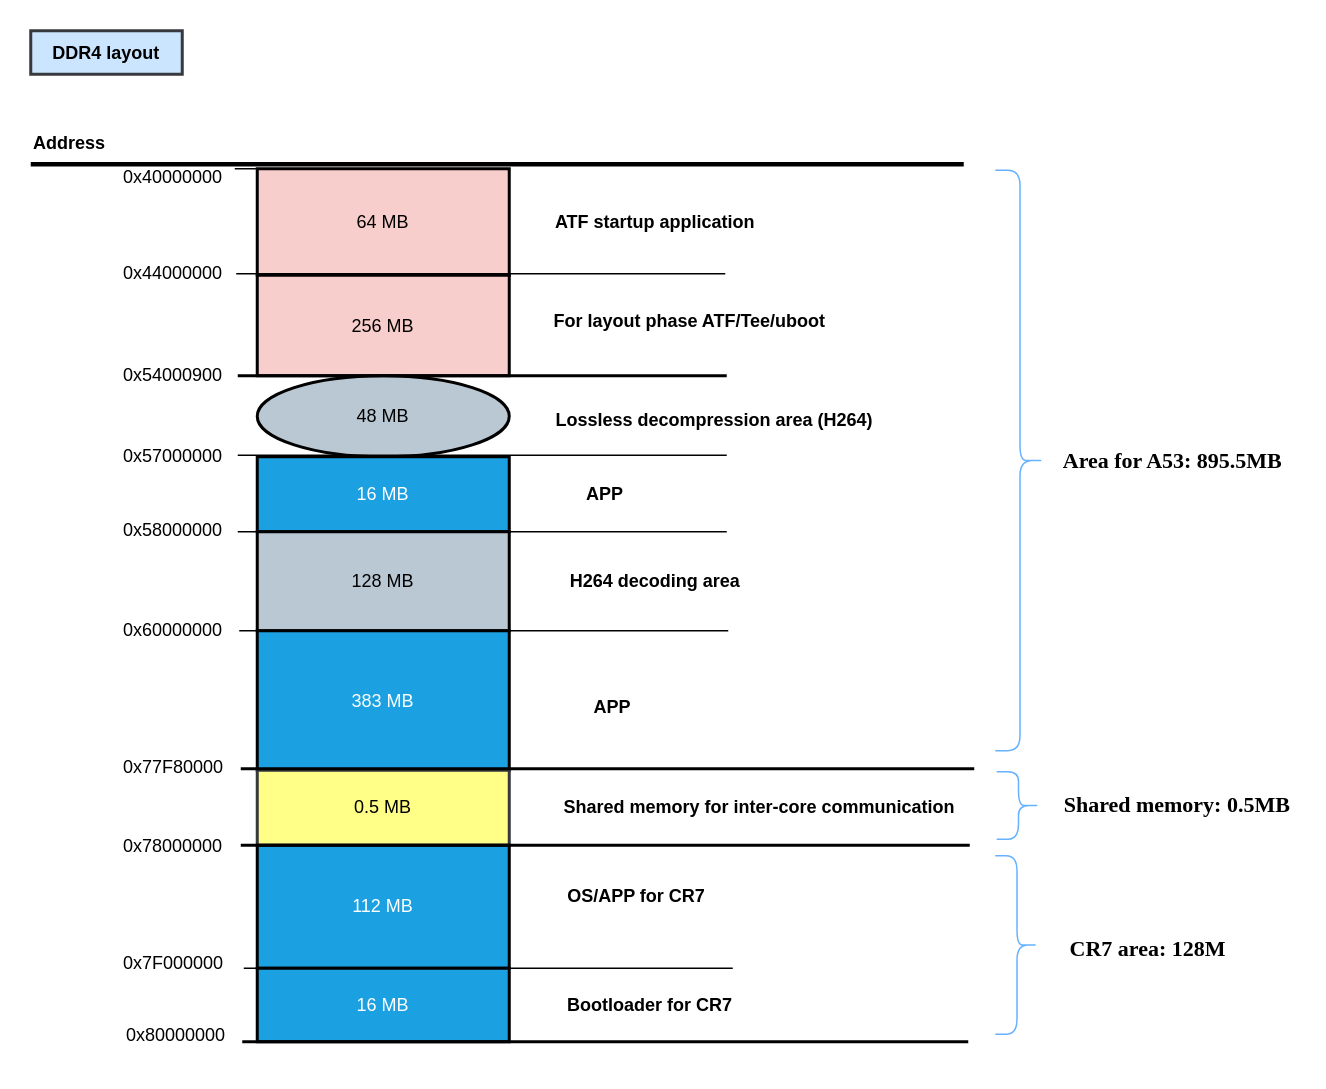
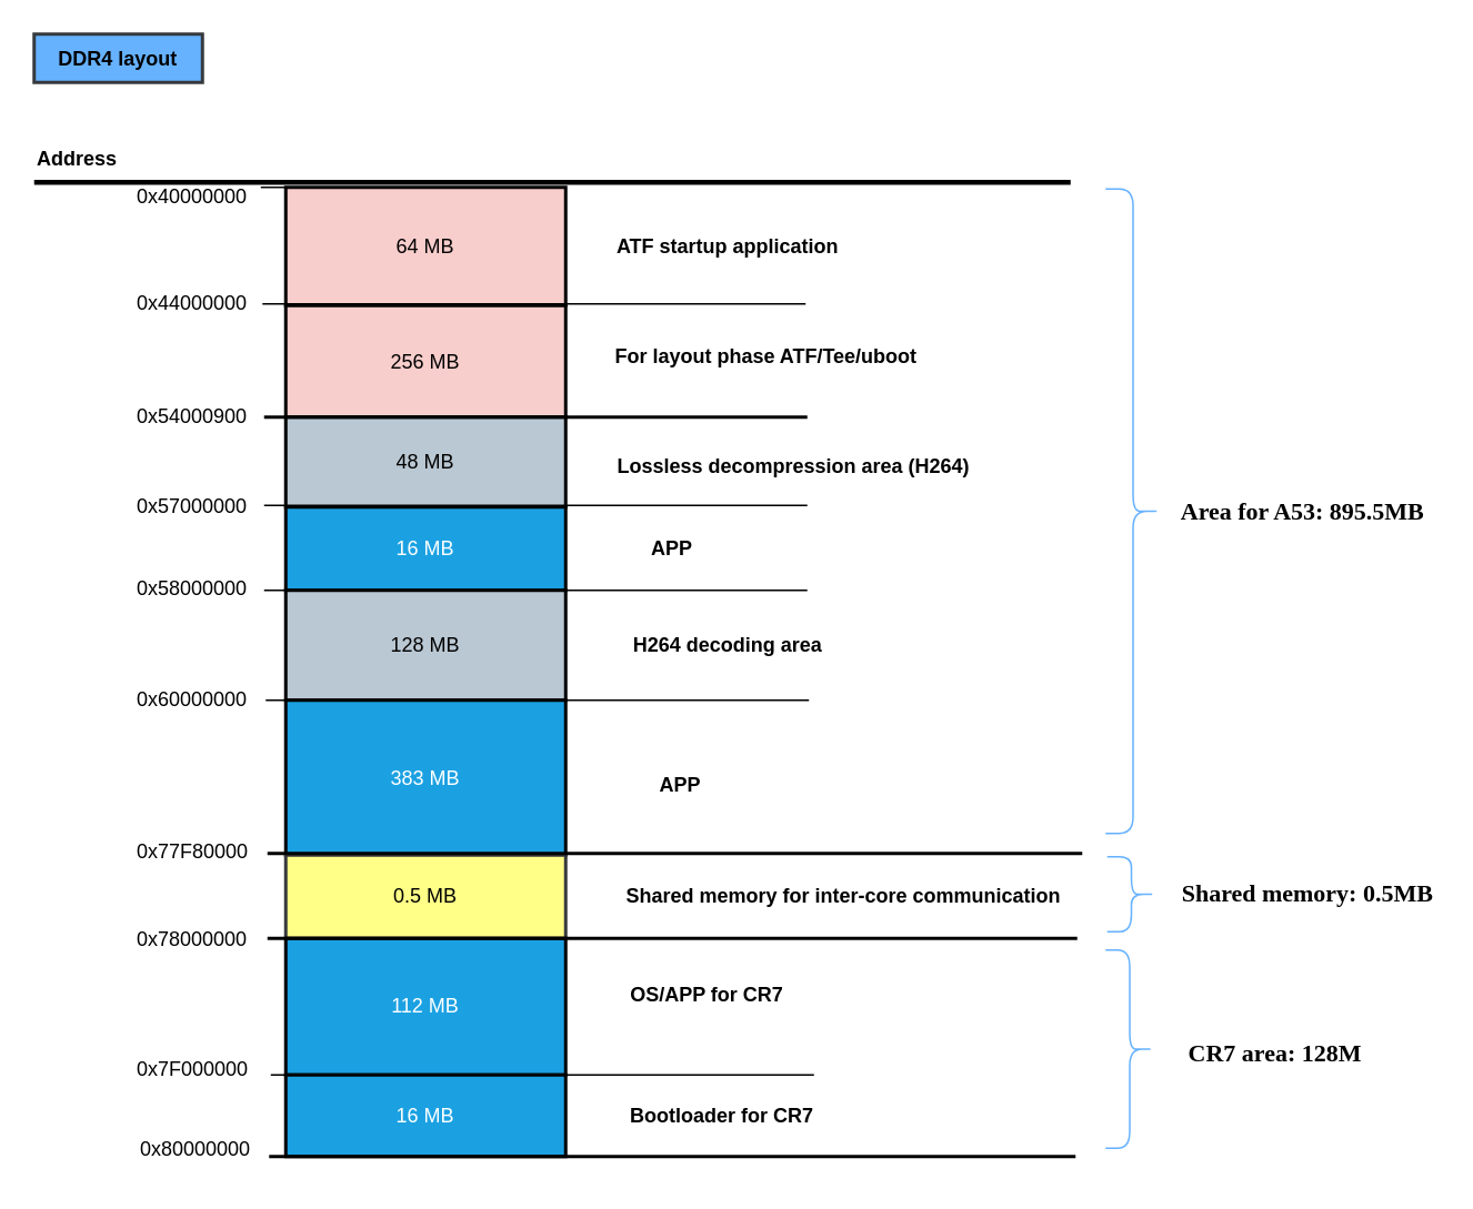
  <mxCell id="0" />
  <mxCell id="1" parent="0" />
  <mxCell id="2" value="" style="endArrow=none;html=1;strokeWidth=3;" parent="1" edge="1"><mxGeometry width="50" height="50" relative="1" as="geometry"><mxPoint x="20" y="109" as="sourcePoint" /><mxPoint x="642" y="109" as="targetPoint" /></mxGeometry></mxCell>
  <mxCell id="3" value="64 MB" style="rounded=0;whiteSpace=wrap;html=1;strokeWidth=2;fillColor=#f8cecc;" parent="1" vertex="1"><mxGeometry x="171" y="112" width="168" height="71" as="geometry" /></mxCell>
  <mxCell id="4" value="256&amp;nbsp;MB" style="rounded=0;whiteSpace=wrap;html=1;strokeWidth=2;fillColor=#f8cecc;" parent="1" vertex="1"><mxGeometry x="171" y="183" width="168" height="67" as="geometry" /></mxCell>
- <mxCell id="5" value="48 MB" style="ellipse;whiteSpace=wrap;html=1;strokeWidth=2;fillColor=#bac8d3;" parent="1" vertex="1"><mxGeometry x="171" y="250" width="168" height="54" as="geometry" /></mxCell>
+ <mxCell id="5" value="48 MB" style="rounded=0;whiteSpace=wrap;html=1;strokeWidth=2;fillColor=#bac8d3;" parent="1" vertex="1"><mxGeometry x="171" y="250" width="168" height="54" as="geometry" /></mxCell>
  <mxCell id="6" value="16 MB" style="rounded=0;whiteSpace=wrap;html=1;strokeWidth=2;fillColor=#1ba1e2;fontColor=#ffffff;" parent="1" vertex="1"><mxGeometry x="171" y="304" width="168" height="50" as="geometry" /></mxCell>
  <mxCell id="7" value="128 MB" style="rounded=0;whiteSpace=wrap;html=1;strokeWidth=2;fillColor=#bac8d3;" parent="1" vertex="1"><mxGeometry x="171" y="354" width="168" height="66" as="geometry" /></mxCell>
  <mxCell id="8" value="383&amp;nbsp;MB" style="rounded=0;whiteSpace=wrap;html=1;strokeWidth=2;fillColor=#1ba1e2;fontColor=#ffffff;" parent="1" vertex="1"><mxGeometry x="171" y="420" width="168" height="93" as="geometry" /></mxCell>
  <mxCell id="9" value="0.5 MB" style="rounded=0;whiteSpace=wrap;html=1;strokeWidth=2;fillColor=#ffff88;strokeColor=#36393d;" parent="1" vertex="1"><mxGeometry x="171" y="513" width="168" height="50" as="geometry" /></mxCell>
  <mxCell id="10" value="112 MB" style="rounded=0;whiteSpace=wrap;html=1;strokeWidth=2;fillColor=#1ba1e2;fontColor=#ffffff;" parent="1" vertex="1"><mxGeometry x="171" y="563" width="168" height="82" as="geometry" /></mxCell>
  <mxCell id="11" value="16 MB" style="rounded=0;whiteSpace=wrap;html=1;strokeWidth=2;fillColor=#1ba1e2;fontColor=#ffffff;" parent="1" vertex="1"><mxGeometry x="171" y="645" width="168" height="49" as="geometry" /></mxCell>
  <mxCell id="12" value="" style="endArrow=none;html=1;strokeWidth=2;" parent="1" edge="1"><mxGeometry width="50" height="50" relative="1" as="geometry"><mxPoint x="158" y="250" as="sourcePoint" /><mxPoint x="484" y="250" as="targetPoint" /></mxGeometry></mxCell>
  <mxCell id="13" value="" style="endArrow=none;html=1;strokeWidth=1;" parent="1" edge="1"><mxGeometry width="50" height="50" relative="1" as="geometry"><mxPoint x="157" y="182" as="sourcePoint" /><mxPoint x="483" y="182" as="targetPoint" /></mxGeometry></mxCell>
  <mxCell id="14" value="" style="endArrow=none;html=1;strokeWidth=1;" parent="1" edge="1"><mxGeometry width="50" height="50" relative="1" as="geometry"><mxPoint x="158" y="303" as="sourcePoint" /><mxPoint x="484" y="303" as="targetPoint" /></mxGeometry></mxCell>
  <mxCell id="15" value="" style="endArrow=none;html=1;strokeWidth=1;" parent="1" edge="1"><mxGeometry width="50" height="50" relative="1" as="geometry"><mxPoint x="158" y="354" as="sourcePoint" /><mxPoint x="484" y="354" as="targetPoint" /></mxGeometry></mxCell>
  <mxCell id="16" value="" style="endArrow=none;html=1;strokeWidth=1;" parent="1" edge="1"><mxGeometry width="50" height="50" relative="1" as="geometry"><mxPoint x="159" y="420" as="sourcePoint" /><mxPoint x="485" y="420" as="targetPoint" /></mxGeometry></mxCell>
  <mxCell id="17" value="" style="endArrow=none;html=1;strokeWidth=2;" parent="1" edge="1"><mxGeometry width="50" height="50" relative="1" as="geometry"><mxPoint x="160" y="512" as="sourcePoint" /><mxPoint x="649" y="512" as="targetPoint" /></mxGeometry></mxCell>
  <mxCell id="18" value="" style="endArrow=none;html=1;strokeWidth=2;" parent="1" edge="1"><mxGeometry width="50" height="50" relative="1" as="geometry"><mxPoint x="160" y="563" as="sourcePoint" /><mxPoint x="646" y="563" as="targetPoint" /></mxGeometry></mxCell>
  <mxCell id="19" value="" style="endArrow=none;html=1;strokeWidth=1;" parent="1" edge="1"><mxGeometry width="50" height="50" relative="1" as="geometry"><mxPoint x="162" y="645" as="sourcePoint" /><mxPoint x="488" y="645" as="targetPoint" /></mxGeometry></mxCell>
  <mxCell id="20" value="" style="endArrow=none;html=1;strokeWidth=2;" parent="1" edge="1"><mxGeometry width="50" height="50" relative="1" as="geometry"><mxPoint x="161" y="694" as="sourcePoint" /><mxPoint x="645" y="694" as="targetPoint" /></mxGeometry></mxCell>
  <mxCell id="21" value="&lt;b&gt;For layout phase ATF/Tee/uboot&lt;/b&gt;" style="text;html=1;strokeColor=none;fillColor=none;align=center;verticalAlign=middle;whiteSpace=wrap;rounded=0;" parent="1" vertex="1"><mxGeometry x="341.5" y="204" width="235" height="20" as="geometry" /></mxCell>
  <mxCell id="22" value="&lt;b&gt;ATF startup application&lt;/b&gt;" style="text;html=1;strokeColor=none;fillColor=none;align=center;verticalAlign=middle;whiteSpace=wrap;rounded=0;" parent="1" vertex="1"><mxGeometry x="356" y="137.5" width="161" height="20" as="geometry" /></mxCell>
  <mxCell id="23" value="&lt;b&gt;Lossless decompression area (H264)&lt;/b&gt;" style="text;html=1;strokeColor=none;fillColor=none;align=center;verticalAlign=middle;whiteSpace=wrap;rounded=0;" parent="1" vertex="1"><mxGeometry x="360" y="270" width="232" height="20" as="geometry" /></mxCell>
  <mxCell id="24" value="&lt;b&gt;APP&lt;/b&gt;" style="text;html=1;strokeColor=none;fillColor=none;align=center;verticalAlign=middle;whiteSpace=wrap;rounded=0;" parent="1" vertex="1"><mxGeometry x="383" y="319" width="40" height="20" as="geometry" /></mxCell>
  <mxCell id="25" value="&lt;b&gt;H264 decoding area&lt;/b&gt;" style="text;html=1;strokeColor=none;fillColor=none;align=center;verticalAlign=middle;whiteSpace=wrap;rounded=0;" parent="1" vertex="1"><mxGeometry x="363" y="377" width="147" height="20" as="geometry" /></mxCell>
  <mxCell id="26" style="edgeStyle=orthogonalEdgeStyle;rounded=0;orthogonalLoop=1;jettySize=auto;html=1;exitX=0.5;exitY=1;exitDx=0;exitDy=0;strokeWidth=1;" parent="1" source="25" target="25" edge="1"><mxGeometry relative="1" as="geometry" /></mxCell>
  <mxCell id="27" value="&lt;b&gt;APP&lt;/b&gt;" style="text;html=1;strokeColor=none;fillColor=none;align=center;verticalAlign=middle;whiteSpace=wrap;rounded=0;" parent="1" vertex="1"><mxGeometry x="388" y="461" width="40" height="20" as="geometry" /></mxCell>
  <mxCell id="28" value="&lt;b&gt;Shared memory for inter-core communication&lt;/b&gt;" style="text;html=1;strokeColor=none;fillColor=none;align=center;verticalAlign=middle;whiteSpace=wrap;rounded=0;" parent="1" vertex="1"><mxGeometry x="369" y="528" width="274" height="20" as="geometry" /></mxCell>
  <mxCell id="29" value="&lt;b&gt;OS/APP for CR7&lt;/b&gt;" style="text;html=1;strokeColor=none;fillColor=none;align=center;verticalAlign=middle;whiteSpace=wrap;rounded=0;" parent="1" vertex="1"><mxGeometry x="350" y="587" width="148" height="20" as="geometry" /></mxCell>
  <mxCell id="30" value="&lt;b&gt;Bootloader for CR7&lt;/b&gt;" style="text;html=1;strokeColor=none;fillColor=none;align=center;verticalAlign=middle;whiteSpace=wrap;rounded=0;" parent="1" vertex="1"><mxGeometry x="368" y="659.5" width="130" height="20" as="geometry" /></mxCell>
  <mxCell id="31" value="&lt;b&gt;Address&lt;/b&gt;" style="text;html=1;strokeColor=none;fillColor=none;align=center;verticalAlign=middle;whiteSpace=wrap;rounded=0;" parent="1" vertex="1"><mxGeometry x="26" y="85" width="40" height="20" as="geometry" /></mxCell>
- <mxCell id="32" value="&lt;b&gt;DDR4 layout&lt;/b&gt;" style="rounded=0;whiteSpace=wrap;html=1;strokeColor=#36393d;strokeWidth=2;fillColor=#cce5ff;" parent="1" vertex="1"><mxGeometry x="20" y="20" width="101" height="29" as="geometry" /></mxCell>
+ <mxCell id="32" value="&lt;b&gt;DDR4 layout&lt;/b&gt;" style="rounded=0;whiteSpace=wrap;html=1;strokeColor=#36393d;strokeWidth=2;fillColor=#66b2ff;" parent="1" vertex="1"><mxGeometry x="20" y="20" width="101" height="29" as="geometry" /></mxCell>
  <mxCell id="33" value="" style="endArrow=none;html=1;strokeWidth=1;" parent="1" edge="1"><mxGeometry width="50" height="50" relative="1" as="geometry"><mxPoint x="156" y="112" as="sourcePoint" /><mxPoint x="329" y="112" as="targetPoint" /></mxGeometry></mxCell>
  <mxCell id="34" value="0x40000000" style="text;html=1;strokeColor=none;fillColor=none;align=center;verticalAlign=middle;whiteSpace=wrap;rounded=0;" parent="1" vertex="1"><mxGeometry x="95" y="108" width="40" height="20" as="geometry" /></mxCell>
  <mxCell id="35" value="0x44000000" style="text;whiteSpace=wrap;html=1;" parent="1" vertex="1"><mxGeometry x="80" y="168" width="86" height="28" as="geometry" /></mxCell>
  <mxCell id="36" value="0x54000900" style="text;whiteSpace=wrap;html=1;" parent="1" vertex="1"><mxGeometry x="80" y="236" width="86" height="28" as="geometry" /></mxCell>
  <mxCell id="37" value="0x57000000" style="text;whiteSpace=wrap;html=1;" parent="1" vertex="1"><mxGeometry x="80" y="290" width="86" height="28" as="geometry" /></mxCell>
  <mxCell id="38" value="0x58000000" style="text;whiteSpace=wrap;html=1;" parent="1" vertex="1"><mxGeometry x="80" y="339" width="86" height="28" as="geometry" /></mxCell>
  <mxCell id="39" value="0x60000000" style="text;whiteSpace=wrap;html=1;" parent="1" vertex="1"><mxGeometry x="80" y="406" width="86" height="28" as="geometry" /></mxCell>
  <mxCell id="40" value="0x77F80000" style="text;whiteSpace=wrap;html=1;" parent="1" vertex="1"><mxGeometry x="80" y="497" width="86" height="28" as="geometry" /></mxCell>
  <mxCell id="41" value="0x78000000" style="text;whiteSpace=wrap;html=1;" parent="1" vertex="1"><mxGeometry x="80" y="550" width="86" height="28" as="geometry" /></mxCell>
  <mxCell id="42" value="0x7F000000" style="text;whiteSpace=wrap;html=1;" parent="1" vertex="1"><mxGeometry x="80" y="628" width="86" height="28" as="geometry" /></mxCell>
  <mxCell id="43" value="0x80000000" style="text;whiteSpace=wrap;html=1;" parent="1" vertex="1"><mxGeometry x="82" y="676" width="86" height="28" as="geometry" /></mxCell>
  <mxCell id="44" value="" style="shape=curlyBracket;whiteSpace=wrap;html=1;rounded=1;strokeWidth=1;direction=west;fillColor=#66B2FF;strokeColor=#66B2FF;" parent="1" vertex="1"><mxGeometry x="663" y="113" width="33" height="387" as="geometry" /></mxCell>
  <mxCell id="45" value="&lt;p style=&quot;margin-top: 0pt ; margin-bottom: 0pt ; margin-left: 0in ; text-indent: 0in&quot;&gt;&lt;span style=&quot;font-size: 11pt ; font-family: &amp;#34;times new roman&amp;#34;&quot;&gt;&lt;b&gt;Area for A53: 895.5MB&lt;/b&gt;&lt;/span&gt;&lt;/p&gt;" style="text;html=1;strokeColor=none;fillColor=none;align=center;verticalAlign=middle;whiteSpace=wrap;rounded=0;" parent="1" vertex="1"><mxGeometry x="704" y="296.5" width="155" height="20" as="geometry" /></mxCell>
  <mxCell id="46" value="" style="shape=curlyBracket;whiteSpace=wrap;html=1;rounded=1;strokeWidth=1;direction=west;fillColor=#ffff88;strokeColor=#66B2FF;" parent="1" vertex="1"><mxGeometry x="664" y="514" width="29" height="45" as="geometry" /></mxCell>
  <mxCell id="47" value="&lt;p style=&quot;margin-top: 0pt ; margin-bottom: 0pt ; margin-left: 0in ; text-indent: 0in&quot;&gt;&lt;span style=&quot;font-size: 11pt ; font-family: &amp;#34;times new roman&amp;#34;&quot;&gt;&lt;b&gt;Shared memory: 0.5MB&lt;/b&gt;&lt;/span&gt;&lt;/p&gt;" style="text;html=1;strokeColor=none;fillColor=none;align=center;verticalAlign=middle;whiteSpace=wrap;rounded=0;" parent="1" vertex="1"><mxGeometry x="707" y="526" width="155" height="20" as="geometry" /></mxCell>
  <mxCell id="48" value="" style="shape=curlyBracket;whiteSpace=wrap;html=1;rounded=1;strokeWidth=1;direction=west;size=0.5;strokeColor=#66B2FF;" parent="1" vertex="1"><mxGeometry x="663" y="570" width="29" height="119" as="geometry" /></mxCell>
  <mxCell id="49" value="&lt;p style=&quot;margin-top: 0pt ; margin-bottom: 0pt ; margin-left: 0in ; text-indent: 0in&quot;&gt;&lt;span style=&quot;font-size: 11pt ; font-family: &amp;#34;times new roman&amp;#34;&quot;&gt;&lt;b&gt;CR7 area: 128M&lt;/b&gt;&lt;/span&gt;&lt;/p&gt;" style="text;html=1;strokeColor=none;fillColor=none;align=center;verticalAlign=middle;whiteSpace=wrap;rounded=0;" parent="1" vertex="1"><mxGeometry x="692" y="622" width="146" height="20" as="geometry" /></mxCell>
